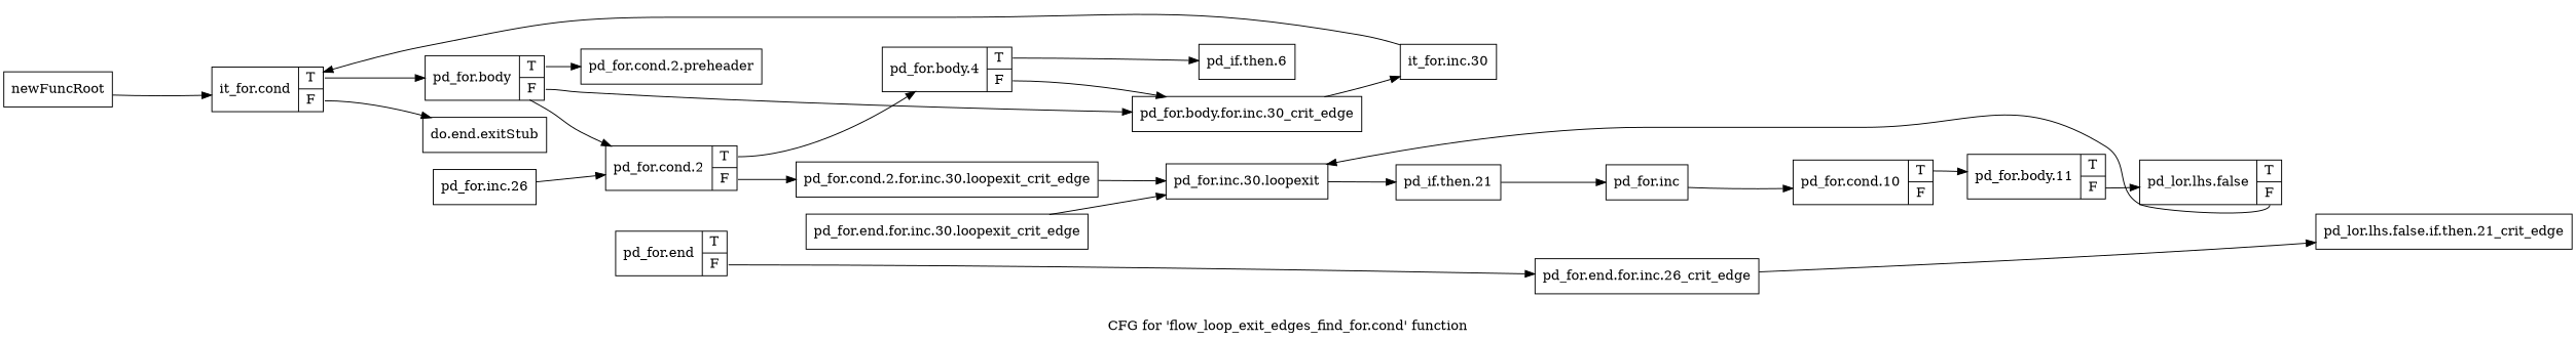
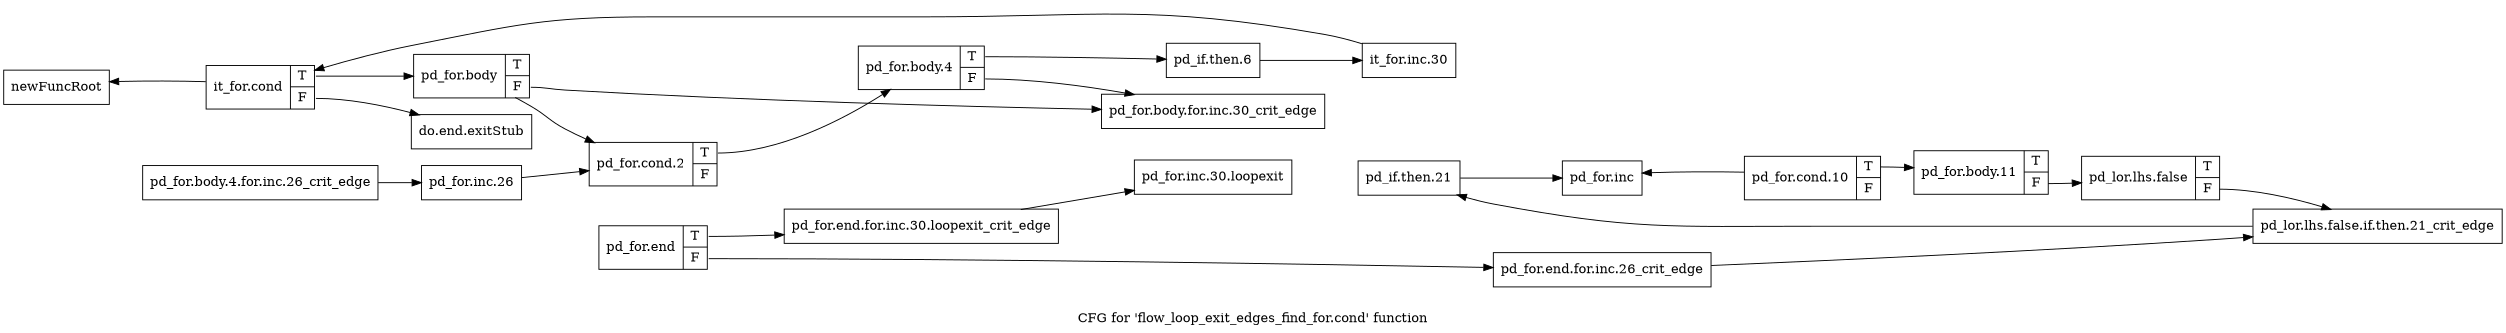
  digraph {
    label="CFG for 'flow_loop_exit_edges_find_for.cond' function"
    rankdir=LR
    node [shape=record]
    n1 [label="{newFuncRoot}"]
    n2 [label="{it_for.cond|{<s0>T|<s1>F}}"]
    n3 [label="{do.end.exitStub}"]
    n4 [label="{pd_for.body|{<s0>T|<s1>F}}"]
-   n5 [label="{pd_for.cond.2.preheader}"]
    n6 [label="{pd_for.body.for.inc.30_crit_edge}"]
    n7 [label="{pd_for.cond.2|{<s0>T|<s1>F}}"]
    n8 [label="{it_for.inc.30}"]
    n9 [label="{pd_for.body.4|{<s0>T|<s1>F}}"]
-   n10 [label="{pd_for.cond.2.for.inc.30.loopexit_crit_edge}"]
    n11 [label="{pd_if.then.6}"]
    n12 [label="{pd_for.inc.30.loopexit}"]
+   n13 [label="{pd_for.body.4.for.inc.26_crit_edge}"]
    n14 [label="{pd_for.inc.26}"]
    n15 [label="{pd_for.cond.10|{<s0>T|<s1>F}}"]
    n16 [label="{pd_for.body.11|{<s0>T|<s1>F}}"]
    n17 [label="{pd_lor.lhs.false|{<s0>T|<s1>F}}"]
    n18 [label="{pd_for.end|{<s0>T|<s1>F}}"]
    n19 [label="{pd_for.end.for.inc.30.loopexit_crit_edge}"]
    n20 [label="{pd_for.end.for.inc.26_crit_edge}"]
    n21 [label="{pd_lor.lhs.false.if.then.21_crit_edge}"]
    n22 [label="{pd_if.then.21}"]
    n23 [label="{pd_for.inc}"]
-   n1 -> n2
+   n2 -> n1
    n2 -> n3 [tailport=s1]
    n2 -> n4 [tailport=s0]
-   n4 -> n5 [tailport=s0]
    n4 -> n6 [tailport=s1]
    n4 -> n7
-   n6 -> n8
+   n11 -> n8
    n7 -> n9 [tailport=s0]
-   n7 -> n10 [tailport=s1]
    n8 -> n2
    n9 -> n6 [tailport=s1]
    n9 -> n11 [tailport=s0]
-   n10 -> n12
+   n13 -> n14
    n14 -> n7
    n15 -> n16 [tailport=s0]
    n16 -> n17 [tailport=s1]
-   n17 -> n12 [tailport=s1]
+   n17 -> n21 [tailport=s1]
+   n18 -> n19 [tailport=s0]
    n18 -> n20 [tailport=s1]
    n19 -> n12
    n20 -> n21
-   n12 -> n22
+   n21 -> n22
    n22 -> n23
-   n23 -> n15
+   n15 -> n23
  }
